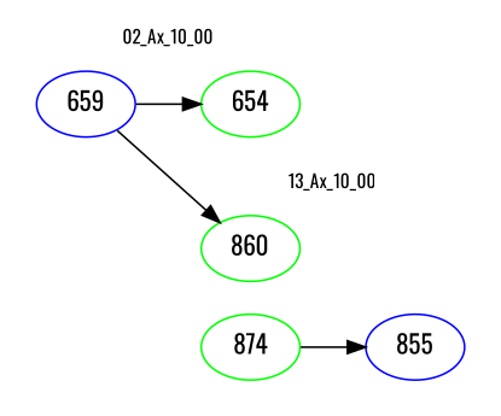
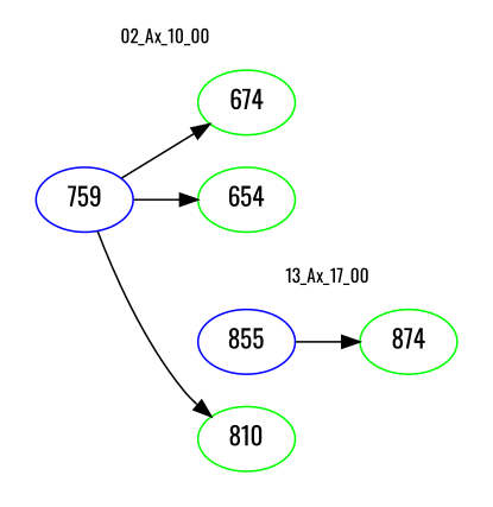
  digraph {
    fontname=Oswald
    rankdir=LR
    node [color=green fontname=Oswald]
    edge [color=black fontname=Oswald]
-   n1 [color=blue label=659]
+   n1 [color=blue label=759]
    n2 [label=654]
+   n3 [label=674]
    n4 [color=blue label=855]
-   n5 [label=860]
+   n5 [label=810]
    n6 [label=874]
    subgraph cluster_1 {
      color=white
      fontsize=10
      label="02_Ax_10_00"
      n1
      n2
+     n3
    }
    subgraph cluster_2 {
      color=white
      fontsize=10
-     label="13_Ax_10_00"
+     label="13_Ax_17_00"
      n4
      n5
      n6
    }
    n1 -> n2
+   n1 -> n3
    n1 -> n5
-   n6 -> n4
+   n4 -> n6
  }
